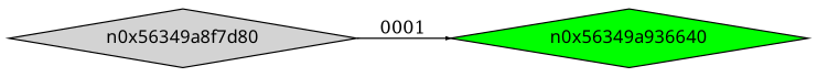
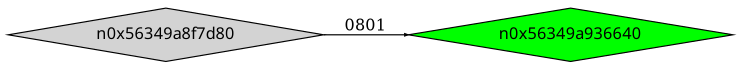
  digraph {
    rankdir=LR
    node [fontname=Terminus shape=diamond style=filled]
    n0x56349a8f7d80 [height=.1 width=.1]
    n0x56349a936640 [fillcolor=green height=.1 width=.1]
-   n0x56349a8f7d80 -> n0x56349a936640 [arrowsize=.3 label=0001]
+   n0x56349a8f7d80 -> n0x56349a936640 [arrowsize=.3 label=0801]
  }
